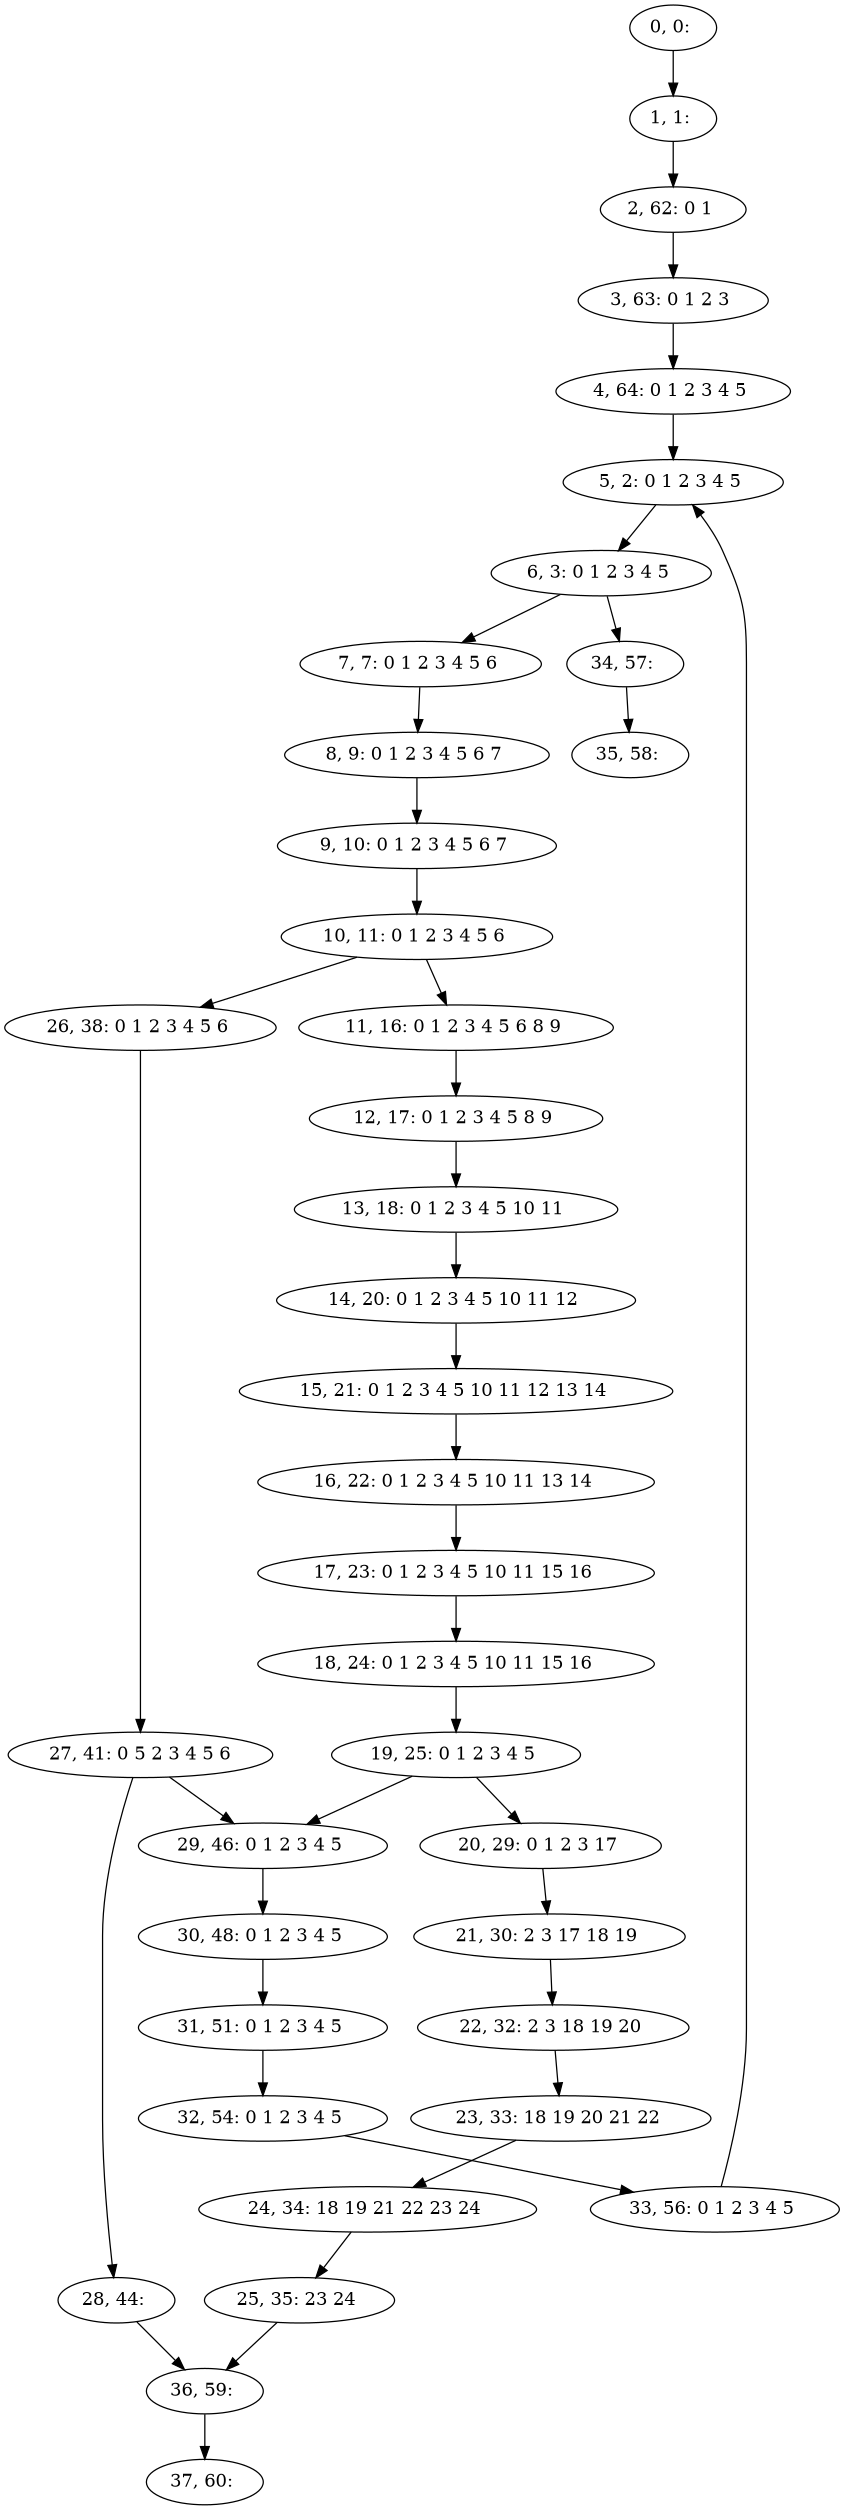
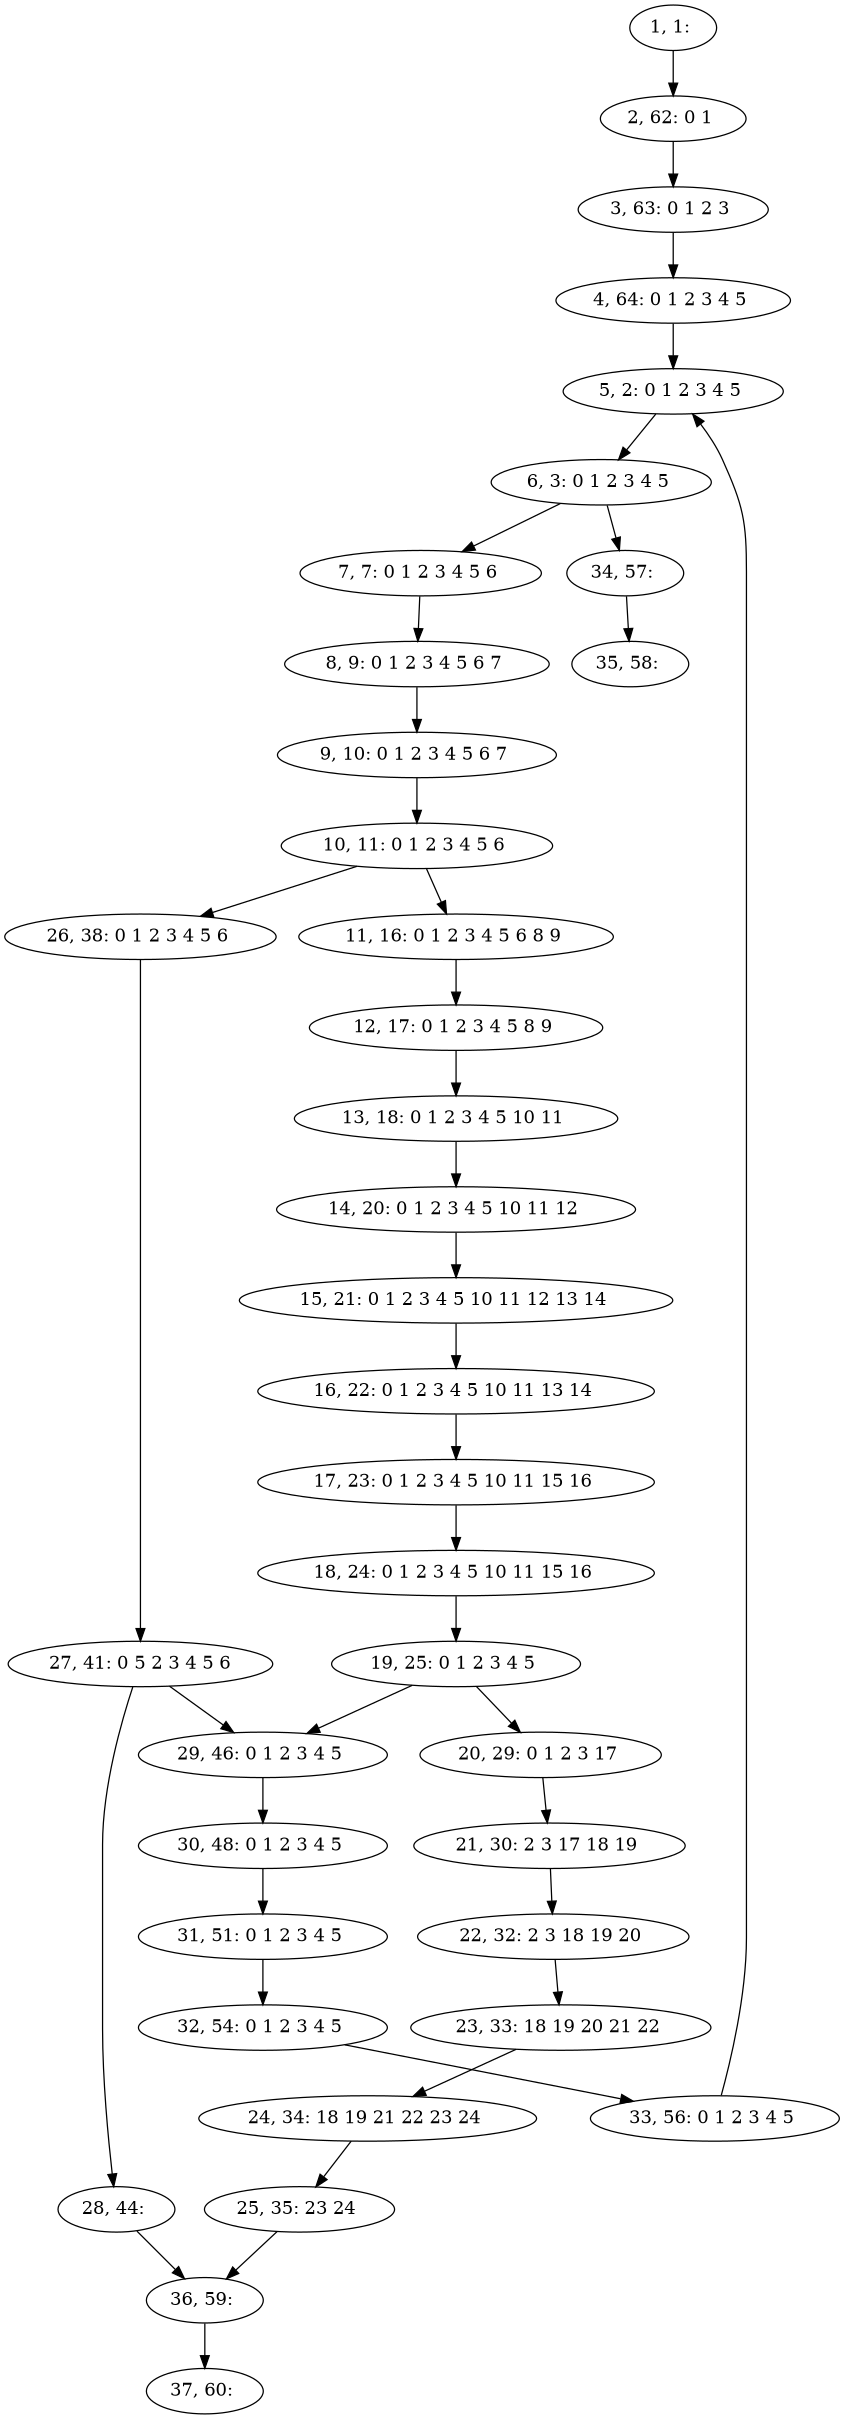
  digraph {
-   n1 [label="0, 0: "]
    n2 [label="1, 1: "]
    n3 [label="2, 62: 0 1 "]
    n4 [label="3, 63: 0 1 2 3 "]
    n5 [label="4, 64: 0 1 2 3 4 5 "]
    n6 [label="5, 2: 0 1 2 3 4 5 "]
    n7 [label="6, 3: 0 1 2 3 4 5 "]
    n8 [label="7, 7: 0 1 2 3 4 5 6 "]
    n9 [label="34, 57: "]
    n10 [label="8, 9: 0 1 2 3 4 5 6 7 "]
    n11 [label="35, 58: "]
    n12 [label="9, 10: 0 1 2 3 4 5 6 7 "]
    n13 [label="10, 11: 0 1 2 3 4 5 6 "]
    n14 [label="11, 16: 0 1 2 3 4 5 6 8 9 "]
    n15 [label="26, 38: 0 1 2 3 4 5 6 "]
    n16 [label="12, 17: 0 1 2 3 4 5 8 9 "]
    n17 [label="27, 41: 0 5 2 3 4 5 6"]
    n18 [label="13, 18: 0 1 2 3 4 5 10 11 "]
    n19 [label="14, 20: 0 1 2 3 4 5 10 11 12 "]
    n20 [label="15, 21: 0 1 2 3 4 5 10 11 12 13 14 "]
    n21 [label="16, 22: 0 1 2 3 4 5 10 11 13 14 "]
    n22 [label="17, 23: 0 1 2 3 4 5 10 11 15 16 "]
    n23 [label="18, 24: 0 1 2 3 4 5 10 11 15 16 "]
    n24 [label="19, 25: 0 1 2 3 4 5 "]
    n25 [label="20, 29: 0 1 2 3 17 "]
    n26 [label="29, 46: 0 1 2 3 4 5 "]
    n27 [label="21, 30: 2 3 17 18 19 "]
    n28 [label="30, 48: 0 1 2 3 4 5 "]
    n29 [label="22, 32: 2 3 18 19 20 "]
    n30 [label="23, 33: 18 19 20 21 22 "]
    n31 [label="24, 34: 18 19 21 22 23 24 "]
    n32 [label="25, 35: 23 24 "]
    n33 [label="36, 59: "]
    n34 [label="37, 60: "]
    n35 [label="28, 44: "]
    n36 [label="31, 51: 0 1 2 3 4 5 "]
    n37 [label="32, 54: 0 1 2 3 4 5 "]
    n38 [label="33, 56: 0 1 2 3 4 5 "]
-   n1 -> n2
    n2 -> n3
    n3 -> n4
    n4 -> n5
    n5 -> n6
    n6 -> n7
    n7 -> n8
    n7 -> n9
    n8 -> n10
    n9 -> n11
    n10 -> n12
    n12 -> n13
    n13 -> n14
    n13 -> n15
    n14 -> n16
    n15 -> n17
    n16 -> n18
    n17 -> n26
    n17 -> n35
    n18 -> n19
    n19 -> n20
    n20 -> n21
    n21 -> n22
    n22 -> n23
    n23 -> n24
    n24 -> n25
    n24 -> n26
    n25 -> n27
    n26 -> n28
    n27 -> n29
    n28 -> n36
    n29 -> n30
    n30 -> n31
    n31 -> n32
    n32 -> n33
    n33 -> n34
    n35 -> n33
    n36 -> n37
    n37 -> n38
    n38 -> n6
  }
